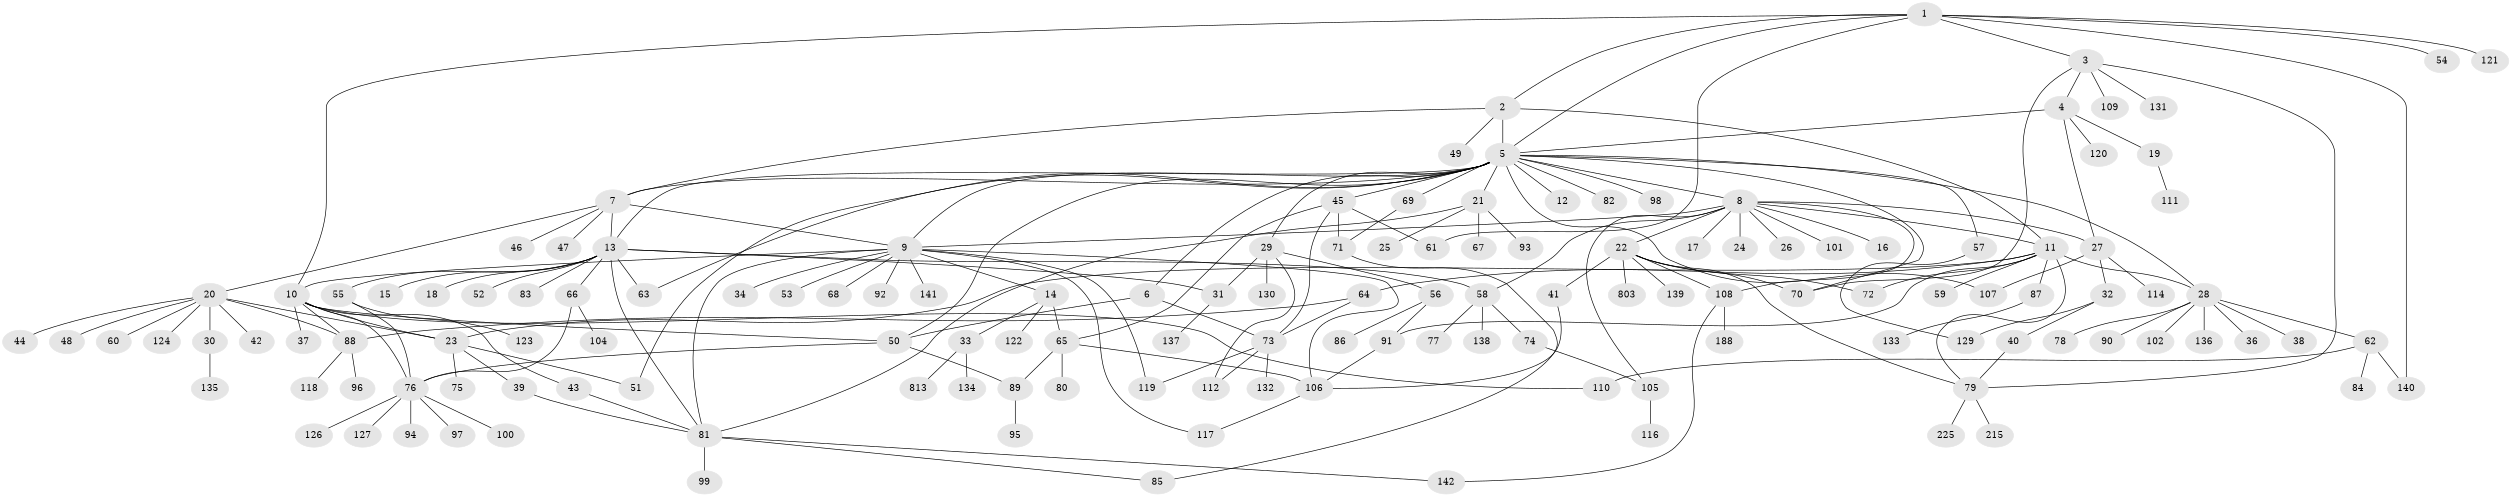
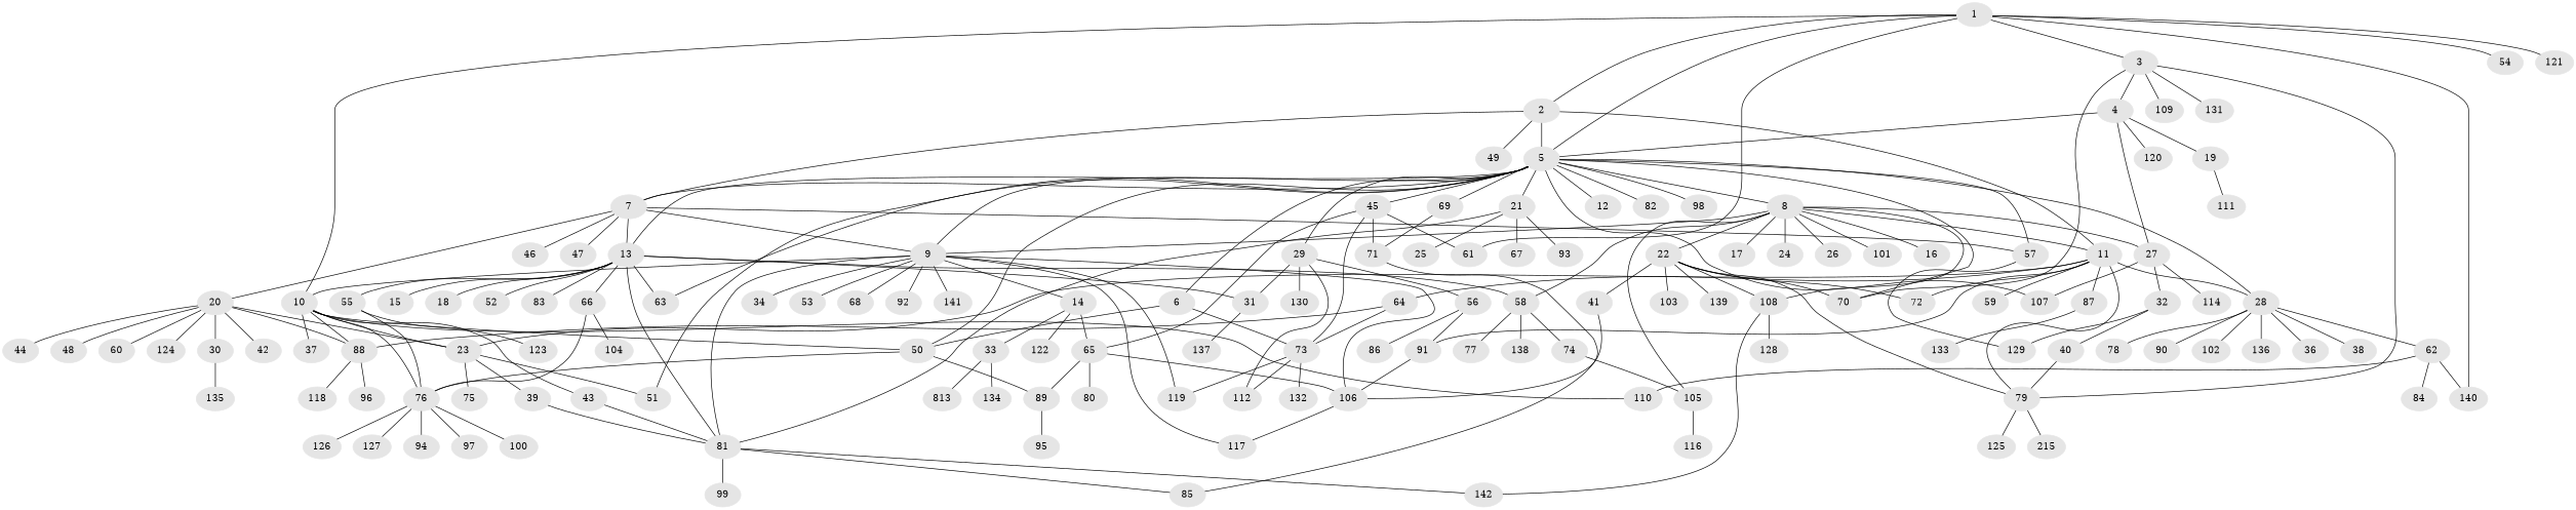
  graph {
    node [color=gray90 style=filled]
    1
    2
    3
    5
    10
    54
    61
    121
    140
    7
    11
    49
    4
    70
    79
    109
    131
    6
    8
    9
    12
    13
    21
    28
    29
    45
    50
    51
    57
    63
    69
    82
    98
    107
    23
    37
    43
    76
    88
    110
    20
    46
    47
    59
    64
    72
    87
    91
    19
    27
    120
    n52 [label=215]
-   125 [label=225]
+   125
    111
    32
    114
    73
    16
    17
    22
    24
    26
    58
    101
    105
    108
    14
    34
    53
    68
    81
    92
    106
    117
    119
    141
    15
    18
    31
    52
    55
    66
    83
    25
    67
    93
    36
    38
    62
    78
    90
    102
    136
    56
    112
    130
    65
    71
    89
    129
    132
    30
    42
    44
    48
    60
    124
    41
-   103 [label=803]
+   103
    139
    74
    77
    138
    116
    142
-   128 [label=188]
+   128
    33
    122
    80
    85
    99
    39
    75
    94
    97
    100
    126
    127
    96
    118
    133
    137
    123
    104
    n135 [label=813]
    134
    135
    40
    84
    86
    95
    1 -- 2
    1 -- 3
    1 -- 5
    1 -- 10
    1 -- 54
    1 -- 61
    1 -- 121
    1 -- 140
    2 -- 5
    2 -- 7
    2 -- 11
    2 -- 49
    3 -- 4
    3 -- 70
    3 -- 79
    3 -- 109
    3 -- 131
    5 -- 7
    5 -- 70
    5 -- 6
    5 -- 8
    5 -- 9
    5 -- 12
    5 -- 13
    5 -- 21
    5 -- 28
    5 -- 29
    5 -- 45
    5 -- 50
    5 -- 51
    5 -- 57
    5 -- 63
    5 -- 69
    5 -- 82
    5 -- 98
    5 -- 107
    10 -- 50
    10 -- 23
    10 -- 37
    10 -- 43
    10 -- 76
    10 -- 88
    10 -- 110
    7 -- 9
    7 -- 13
+   7 -- 57
    7 -- 20
    7 -- 46
    7 -- 47
    11 -- 79
    11 -- 28
    11 -- 23
    11 -- 59
    11 -- 64
    11 -- 72
    11 -- 87
    11 -- 91
    4 -- 5
    4 -- 19
    4 -- 27
    4 -- 120
    79 -- n52
    79 -- 125
    6 -- 50
    6 -- 73
    8 -- 11
    8 -- 9
    8 -- 27
    8 -- 16
    8 -- 17
    8 -- 22
    8 -- 24
    8 -- 26
    8 -- 58
    8 -- 101
    8 -- 105
    8 -- 108
    9 -- 10
    9 -- 14
    9 -- 34
    9 -- 53
    9 -- 68
    9 -- 81
    9 -- 92
    9 -- 106
    9 -- 117
    9 -- 119
    9 -- 141
    13 -- 63
    13 -- 58
    13 -- 81
    13 -- 15
    13 -- 18
    13 -- 31
    13 -- 52
    13 -- 55
    13 -- 66
    13 -- 83
    21 -- 81
    21 -- 25
    21 -- 67
    21 -- 93
    28 -- 36
    28 -- 38
    28 -- 62
    28 -- 78
    28 -- 90
    28 -- 102
    28 -- 136
    29 -- 31
    29 -- 56
    29 -- 112
    29 -- 130
    45 -- 61
    45 -- 73
    45 -- 65
    45 -- 71
    50 -- 76
    50 -- 89
    57 -- 129
    69 -- 71
    23 -- 51
    23 -- 39
    23 -- 75
    43 -- 81
    76 -- 94
    76 -- 97
    76 -- 100
    76 -- 126
    76 -- 127
    88 -- 96
    88 -- 118
    20 -- 23
    20 -- 88
    20 -- 30
    20 -- 42
    20 -- 44
    20 -- 48
    20 -- 60
    20 -- 124
    64 -- 88
    64 -- 73
    87 -- 133
    91 -- 106
    19 -- 111
    27 -- 107
    27 -- 32
    27 -- 114
    32 -- 129
    32 -- 40
    73 -- 119
    73 -- 112
    73 -- 132
    22 -- 70
    22 -- 79
    22 -- 72
    22 -- 108
    22 -- 41
    22 -- 103
    22 -- 139
    58 -- 74
    58 -- 77
    58 -- 138
    105 -- 116
    108 -- 142
    108 -- 128
    14 -- 65
    14 -- 33
    14 -- 122
    81 -- 142
    81 -- 85
    81 -- 99
    106 -- 117
    31 -- 137
    55 -- 76
    55 -- 123
    66 -- 76
    66 -- 104
    62 -- 140
    62 -- 110
    62 -- 84
    56 -- 91
    56 -- 86
    65 -- 106
    65 -- 89
    65 -- 80
    71 -- 85
    89 -- 95
    30 -- 135
    41 -- 106
    74 -- 105
    33 -- n135
    33 -- 134
    39 -- 81
    40 -- 79
  }
